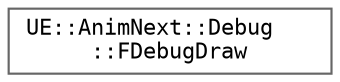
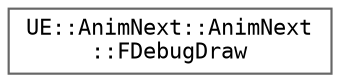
  digraph {
    rankdir=LR
    fontname="DejaVu Sans Mono"
-   n1 [color=grey40 fillcolor=white fontname="DejaVu Sans Mono" fontsize=10 height=0.2 label="UE::AnimNext::Debug\l::FDebugDraw" shape=box style=filled width=0.4]
+   n1 [color=grey40 fillcolor=white fontname="DejaVu Sans Mono" fontsize=10 height=0.2 label="UE::AnimNext::AnimNext\l::FDebugDraw" shape=box style=filled width=0.4]
  }
